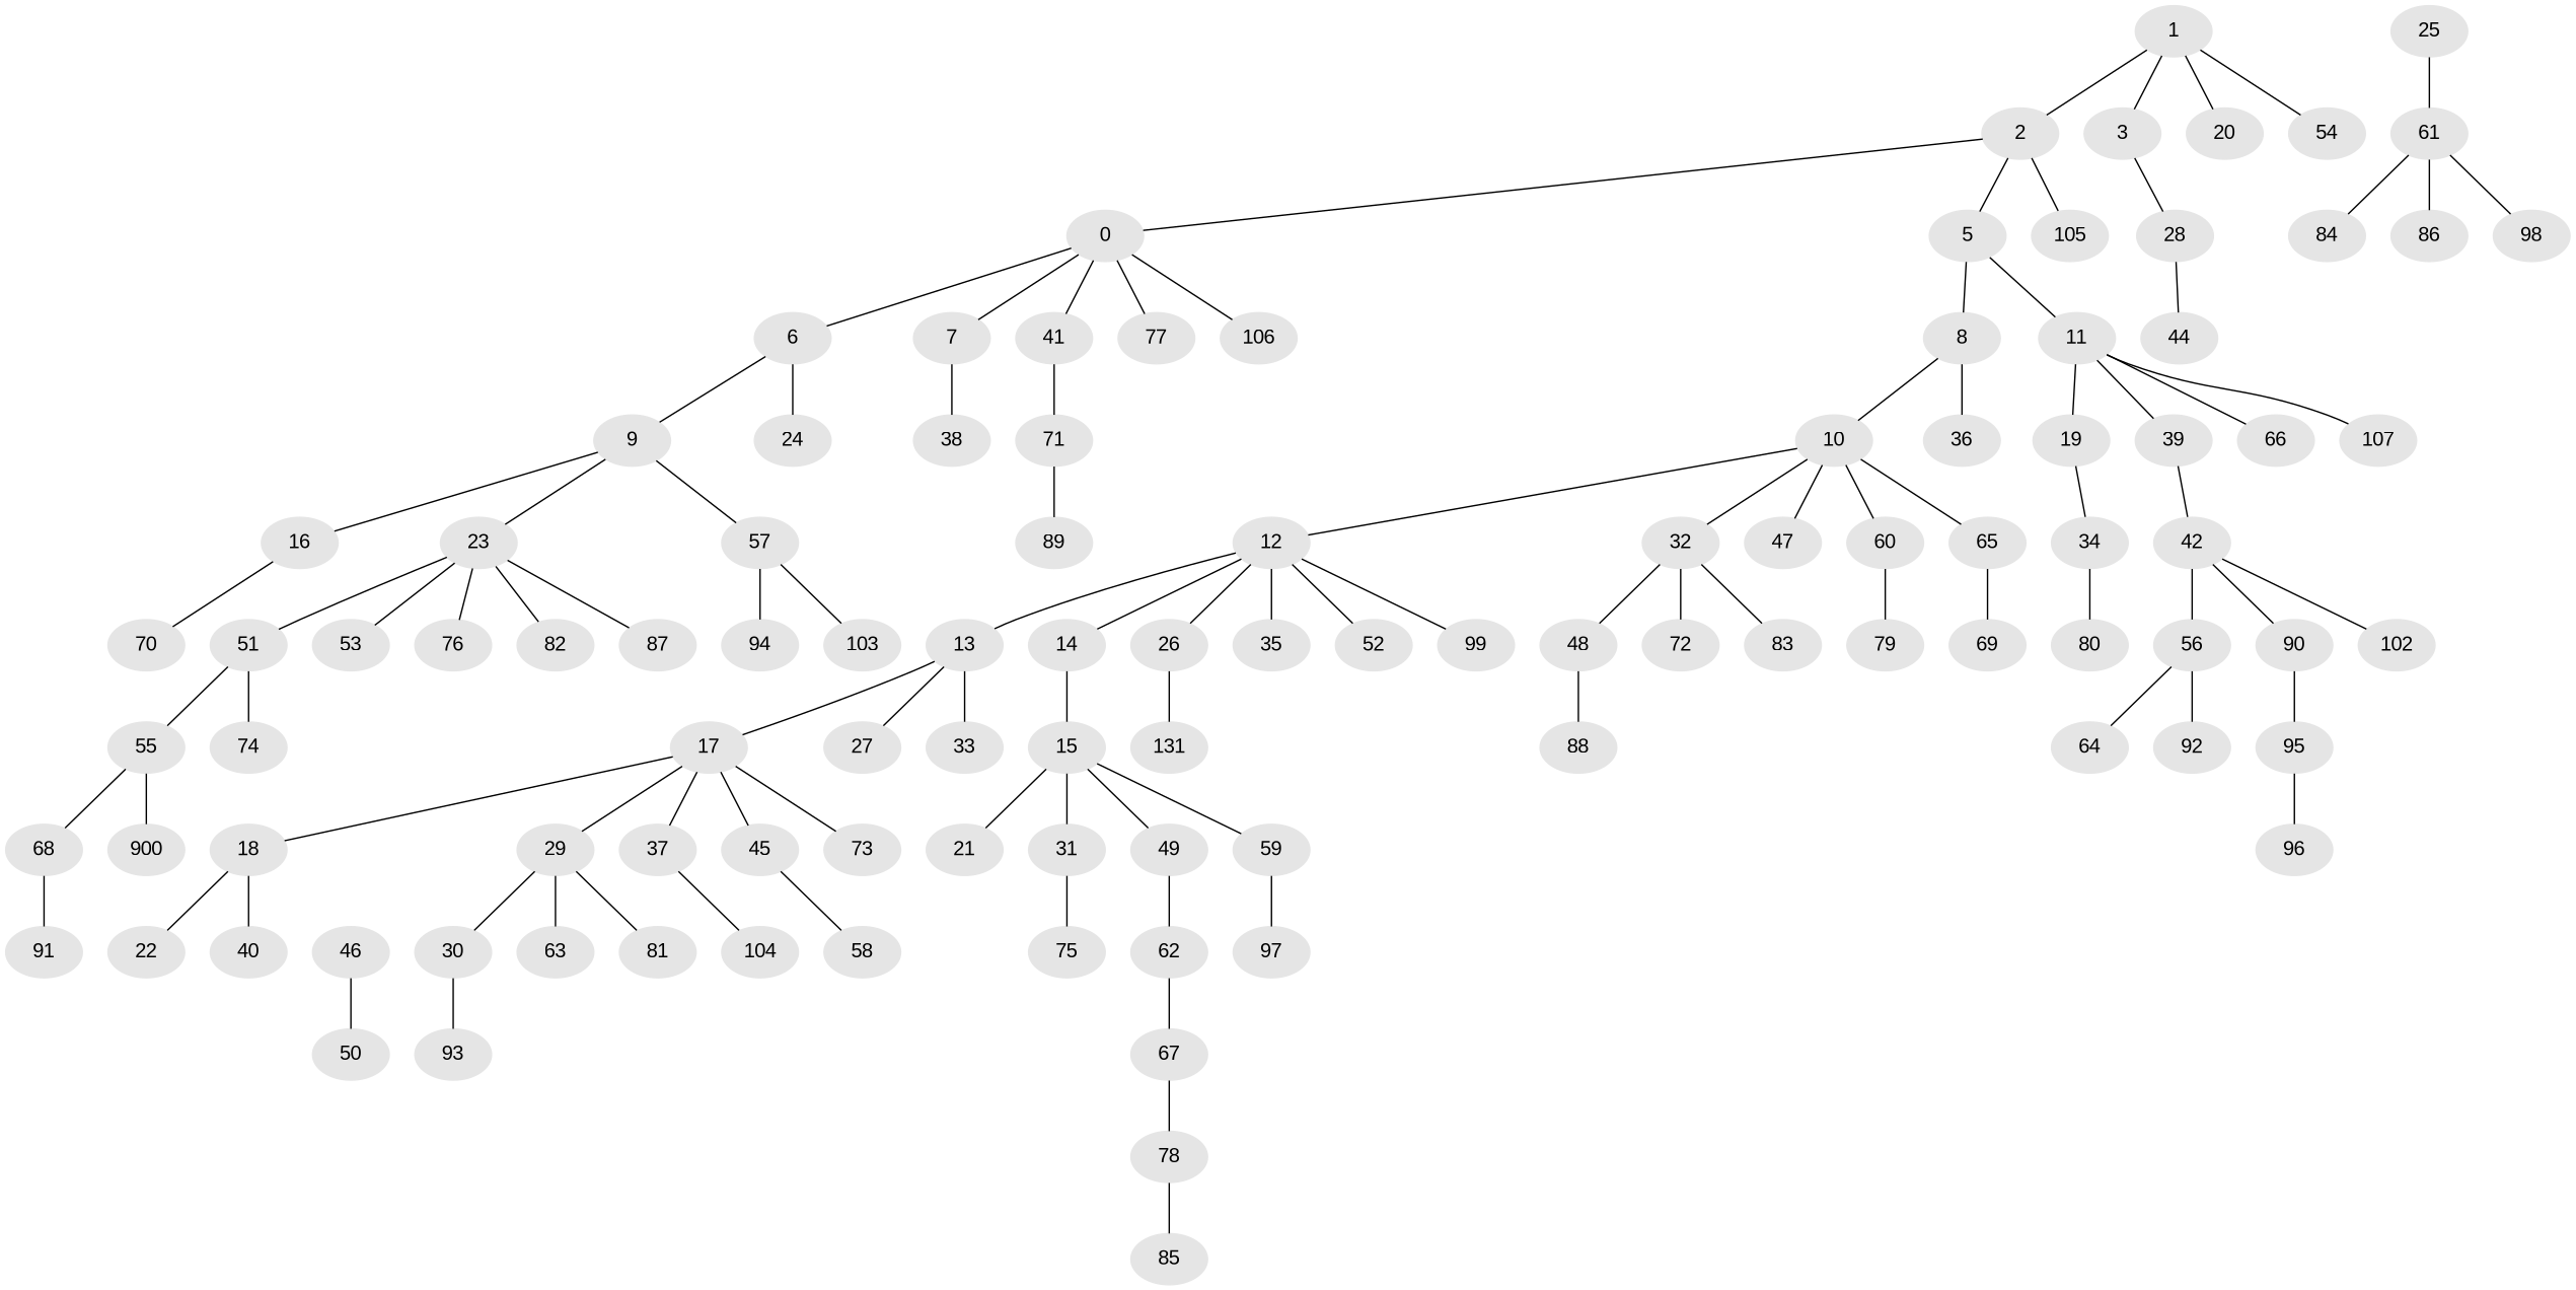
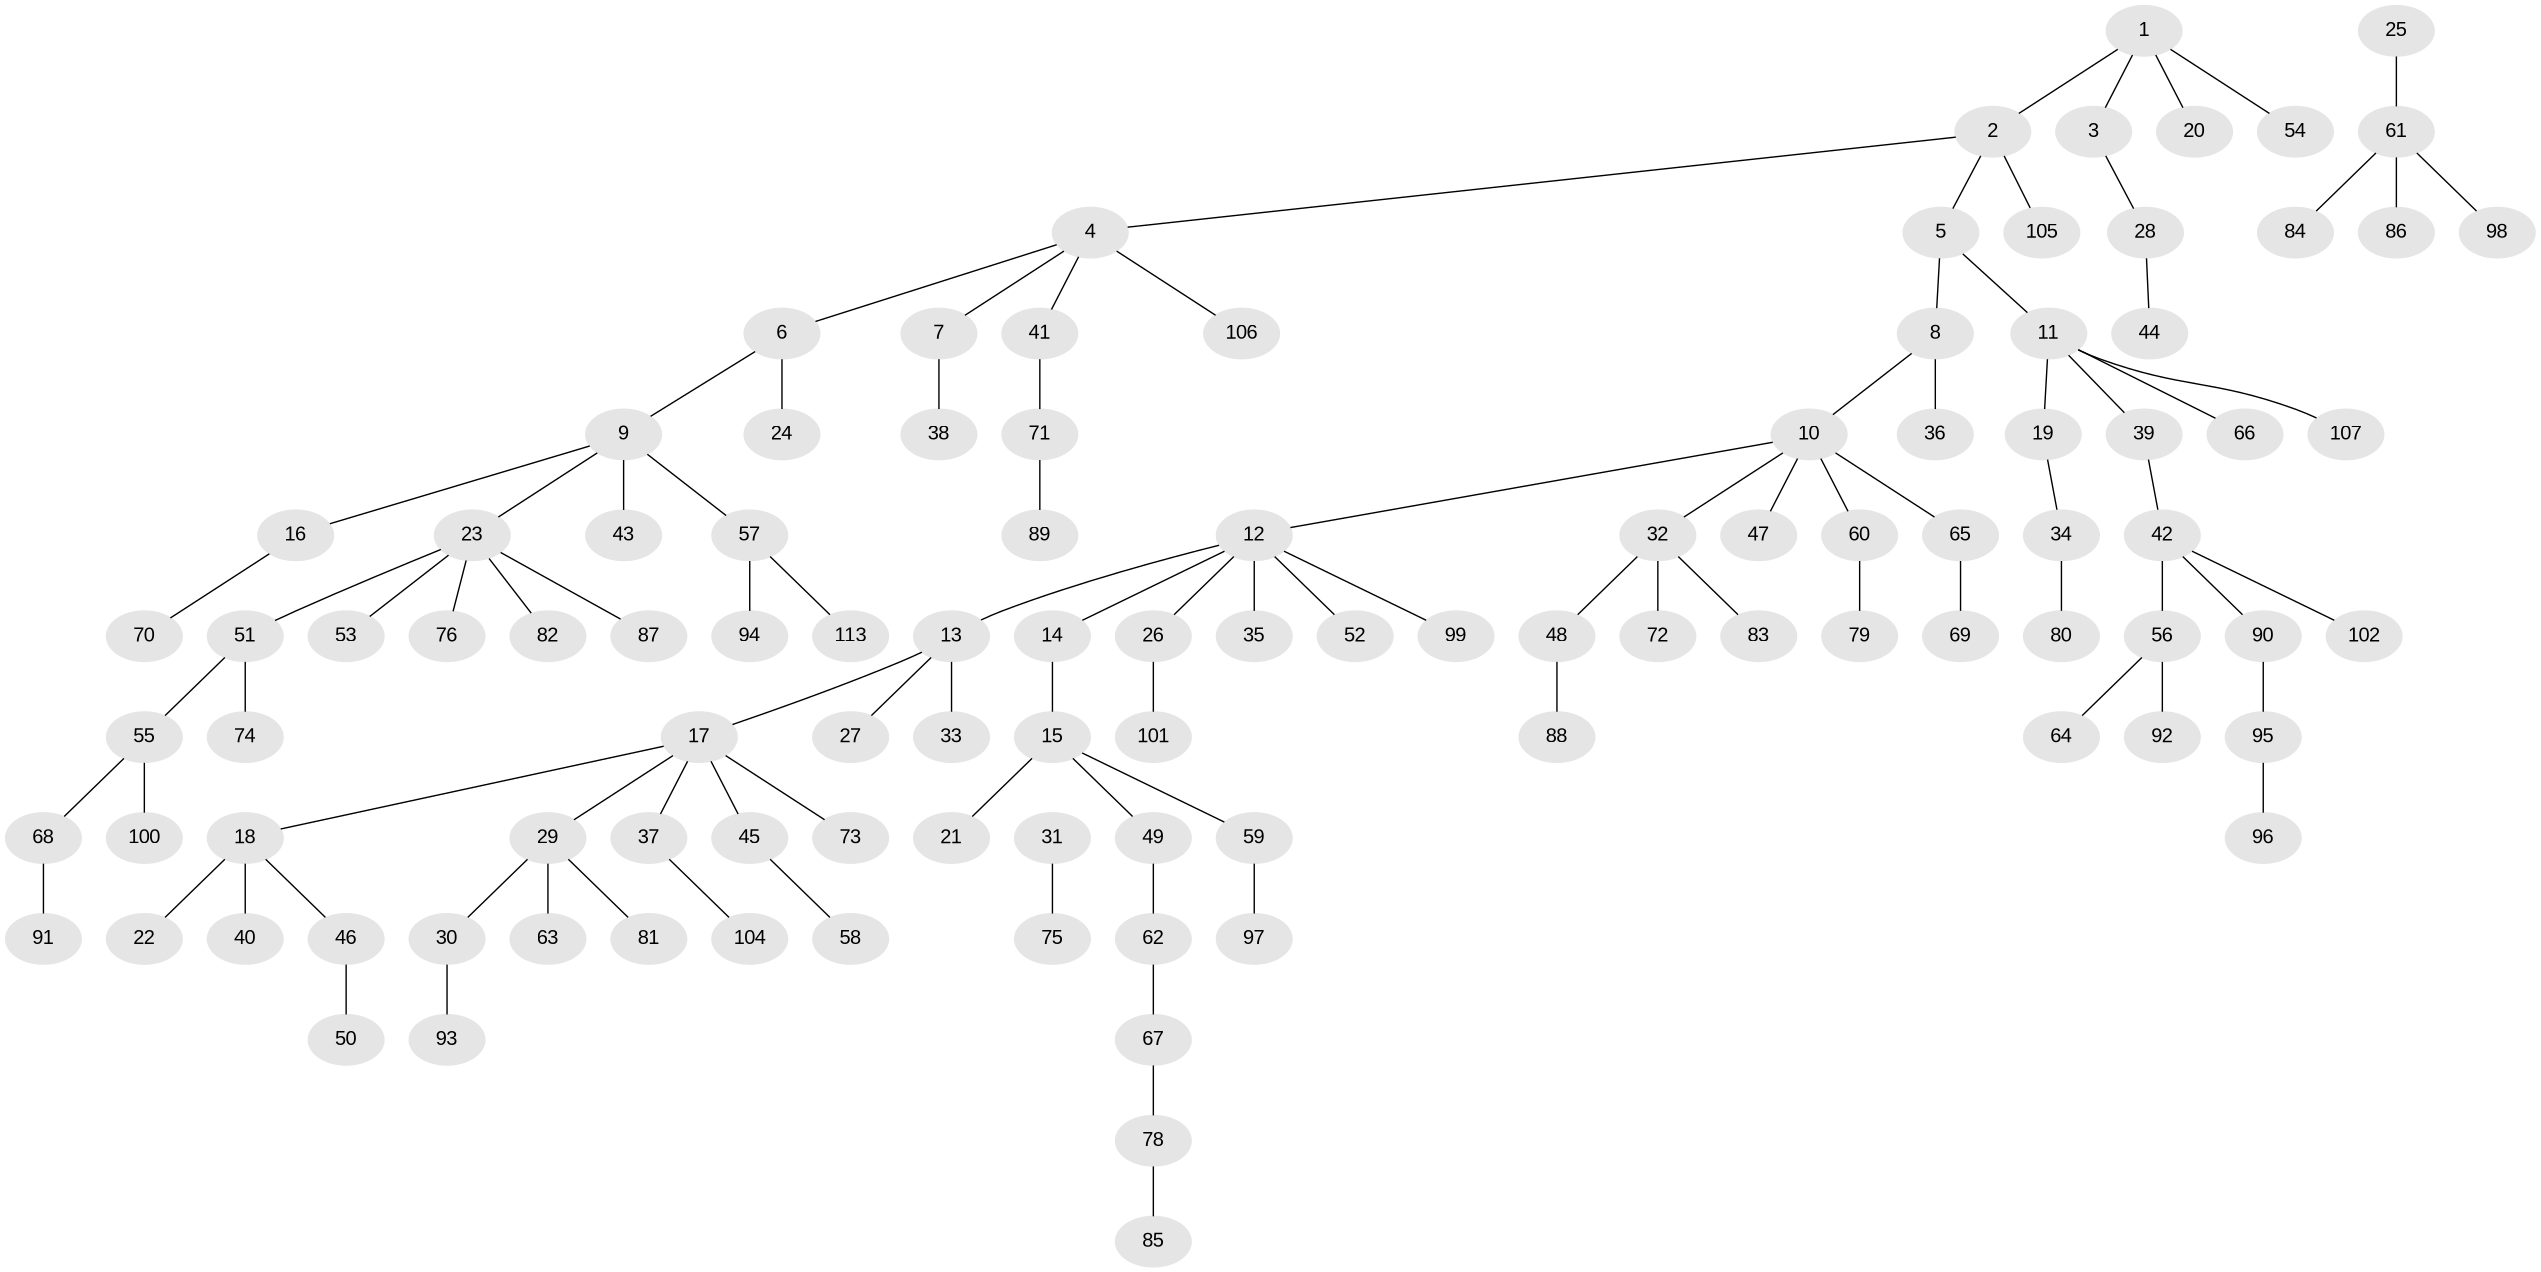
  graph {
    fontname="Liberation Sans"
    node [color=gray90 fontname="Liberation Sans" style=filled]
    edge [fontname="Liberation Sans"]
    1
    2
    3
    20
    54
-   4 [label=0]
+   4
    5
    105
    28
    6
    7
    41
-   77
    106
    8
    11
    44
    9
    24
    38
    71
    10
    36
    19
    39
    66
    107
    16
    23
+   43
    57
    12
    32
    47
    60
    65
    70
    51
    53
    76
    82
    87
    94
-   103
+   103 [label=113]
    13
    14
    26
    35
    52
    99
    48
    72
    83
    79
    69
    34
    42
    17
    27
    33
    15
-   101 [label=131]
+   101
    18
    29
    37
    45
    73
    21
    31
    49
    59
    75
    62
    97
    25
    61
    22
    40
    46
    30
    63
    81
    104
    58
    50
    80
    55
    74
    84
    86
    98
    93
    88
    56
    90
    102
    89
    64
    92
    95
    67
    68
-   100 [label=900]
+   100
    91
    78
    85
    96
    1 -- 2
    1 -- 3
    1 -- 20
    1 -- 54
    2 -- 4
    2 -- 5
    2 -- 105
    3 -- 28
    4 -- 6
    4 -- 7
    4 -- 41
-   4 -- 77
    4 -- 106
    5 -- 8
    5 -- 11
    28 -- 44
    6 -- 9
    6 -- 24
    7 -- 38
    41 -- 71
    8 -- 10
    8 -- 36
    11 -- 19
    11 -- 39
    11 -- 66
    11 -- 107
    9 -- 16
    9 -- 23
+   9 -- 43
    9 -- 57
    71 -- 89
    10 -- 12
    10 -- 32
    10 -- 47
    10 -- 60
    10 -- 65
    19 -- 34
    39 -- 42
    16 -- 70
    23 -- 51
    23 -- 53
    23 -- 76
    23 -- 82
    23 -- 87
    57 -- 94
    57 -- 103
    12 -- 13
    12 -- 14
    12 -- 26
    12 -- 35
    12 -- 52
    12 -- 99
    32 -- 48
    32 -- 72
    32 -- 83
    60 -- 79
    65 -- 69
    51 -- 55
    51 -- 74
    13 -- 17
    13 -- 27
    13 -- 33
    14 -- 15
    26 -- 101
    48 -- 88
    34 -- 80
    42 -- 56
    42 -- 90
    42 -- 102
    17 -- 18
    17 -- 29
    17 -- 37
    17 -- 45
    17 -- 73
    15 -- 21
-   15 -- 31
    15 -- 49
    15 -- 59
    18 -- 22
    18 -- 40
+   18 -- 46
    29 -- 30
    29 -- 63
    29 -- 81
    37 -- 104
    45 -- 58
    31 -- 75
    49 -- 62
    59 -- 97
    62 -- 67
    25 -- 61
    61 -- 84
    61 -- 86
    61 -- 98
    46 -- 50
    30 -- 93
    55 -- 68
    55 -- 100
    56 -- 64
    56 -- 92
    90 -- 95
    95 -- 96
    67 -- 78
    68 -- 91
    78 -- 85
  }
